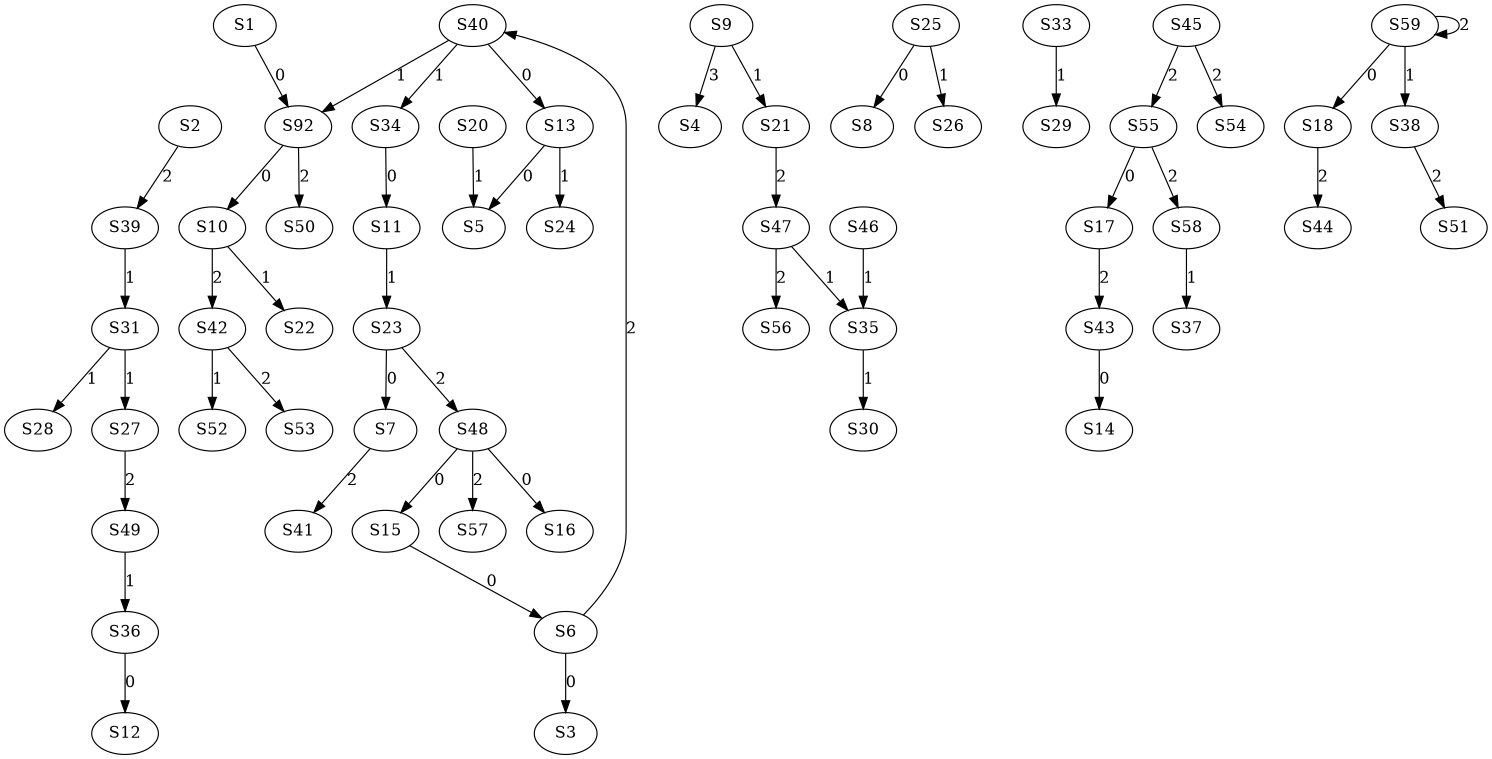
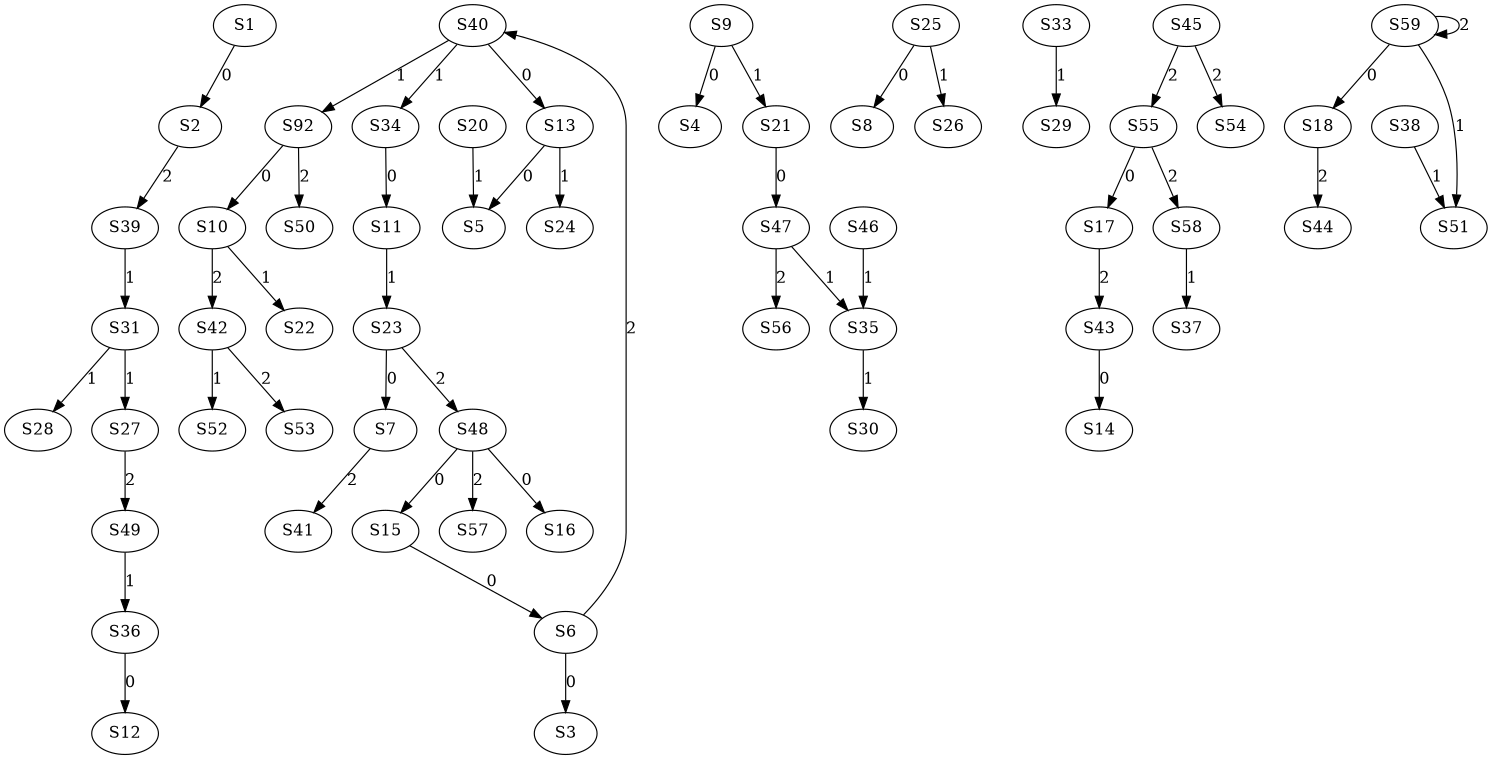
  strict digraph {
    S1
    S2
    S39
    S31
    S6
    S3
    S40
    S13
    n9 [label=S92]
    S34
    S9
    S4
    S21
    S47
    S5
    S24
    S20
    S15
    S23
    S7
    S48
    S41
    S16
    S57
    S25
    S8
    S26
    S10
    S50
    S22
    S42
    S52
    S53
    S11
    S36
    S12
    S33
    S29
    S43
    S14
    S55
    S17
    S58
    S37
    S59
    S18
    S38
    S44
    S51
    S46
    S35
    S45
    S54
    S56
    S27
    S28
    S49
    S30
-   S1 -> n9 [label=0]
+   S1 -> S2 [label=0]
    S2 -> S39 [label=2]
    S39 -> S31 [label=1]
    S31 -> S27 [label=1]
    S31 -> S28 [label=1]
    S6 -> S3 [label=0]
    S6 -> S40 [label=2]
    S40 -> S13 [label=0]
    S40 -> n9 [label=1]
    S40 -> S34 [label=1]
    S13 -> S5 [label=0]
    S13 -> S24 [label=1]
    n9 -> S10 [label=0]
    n9 -> S50 [label=2]
    S34 -> S11 [label=0]
-   S9 -> S4 [label=3]
+   S9 -> S4 [label=0]
    S9 -> S21 [label=1]
-   S21 -> S47 [label=2]
+   S21 -> S47 [label=0]
    S47 -> S35 [label=1]
    S47 -> S56 [label=2]
    S20 -> S5 [label=1]
    S15 -> S6 [label=0]
    S23 -> S7 [label=0]
    S23 -> S48 [label=2]
    S7 -> S41 [label=2]
    S48 -> S15 [label=0]
    S48 -> S16 [label=0]
    S48 -> S57 [label=2]
    S25 -> S8 [label=0]
    S25 -> S26 [label=1]
    S10 -> S22 [label=1]
    S10 -> S42 [label=2]
    S42 -> S52 [label=1]
    S42 -> S53 [label=2]
    S11 -> S23 [label=1]
    S36 -> S12 [label=0]
    S33 -> S29 [label=1]
    S43 -> S14 [label=0]
    S55 -> S17 [label=0]
    S55 -> S58 [label=2]
    S17 -> S43 [label=2]
    S58 -> S37 [label=1]
    S59 -> S59 [label=2]
    S59 -> S18 [label=0]
-   S59 -> S38 [label=1]
+   S59 -> S51 [label=1]
    S18 -> S44 [label=2]
-   S38 -> S51 [label=2]
+   S38 -> S51 [label=1]
    S46 -> S35 [label=1]
    S35 -> S30 [label=1]
    S45 -> S55 [label=2]
    S45 -> S54 [label=2]
    S27 -> S49 [label=2]
    S49 -> S36 [label=1]
  }
